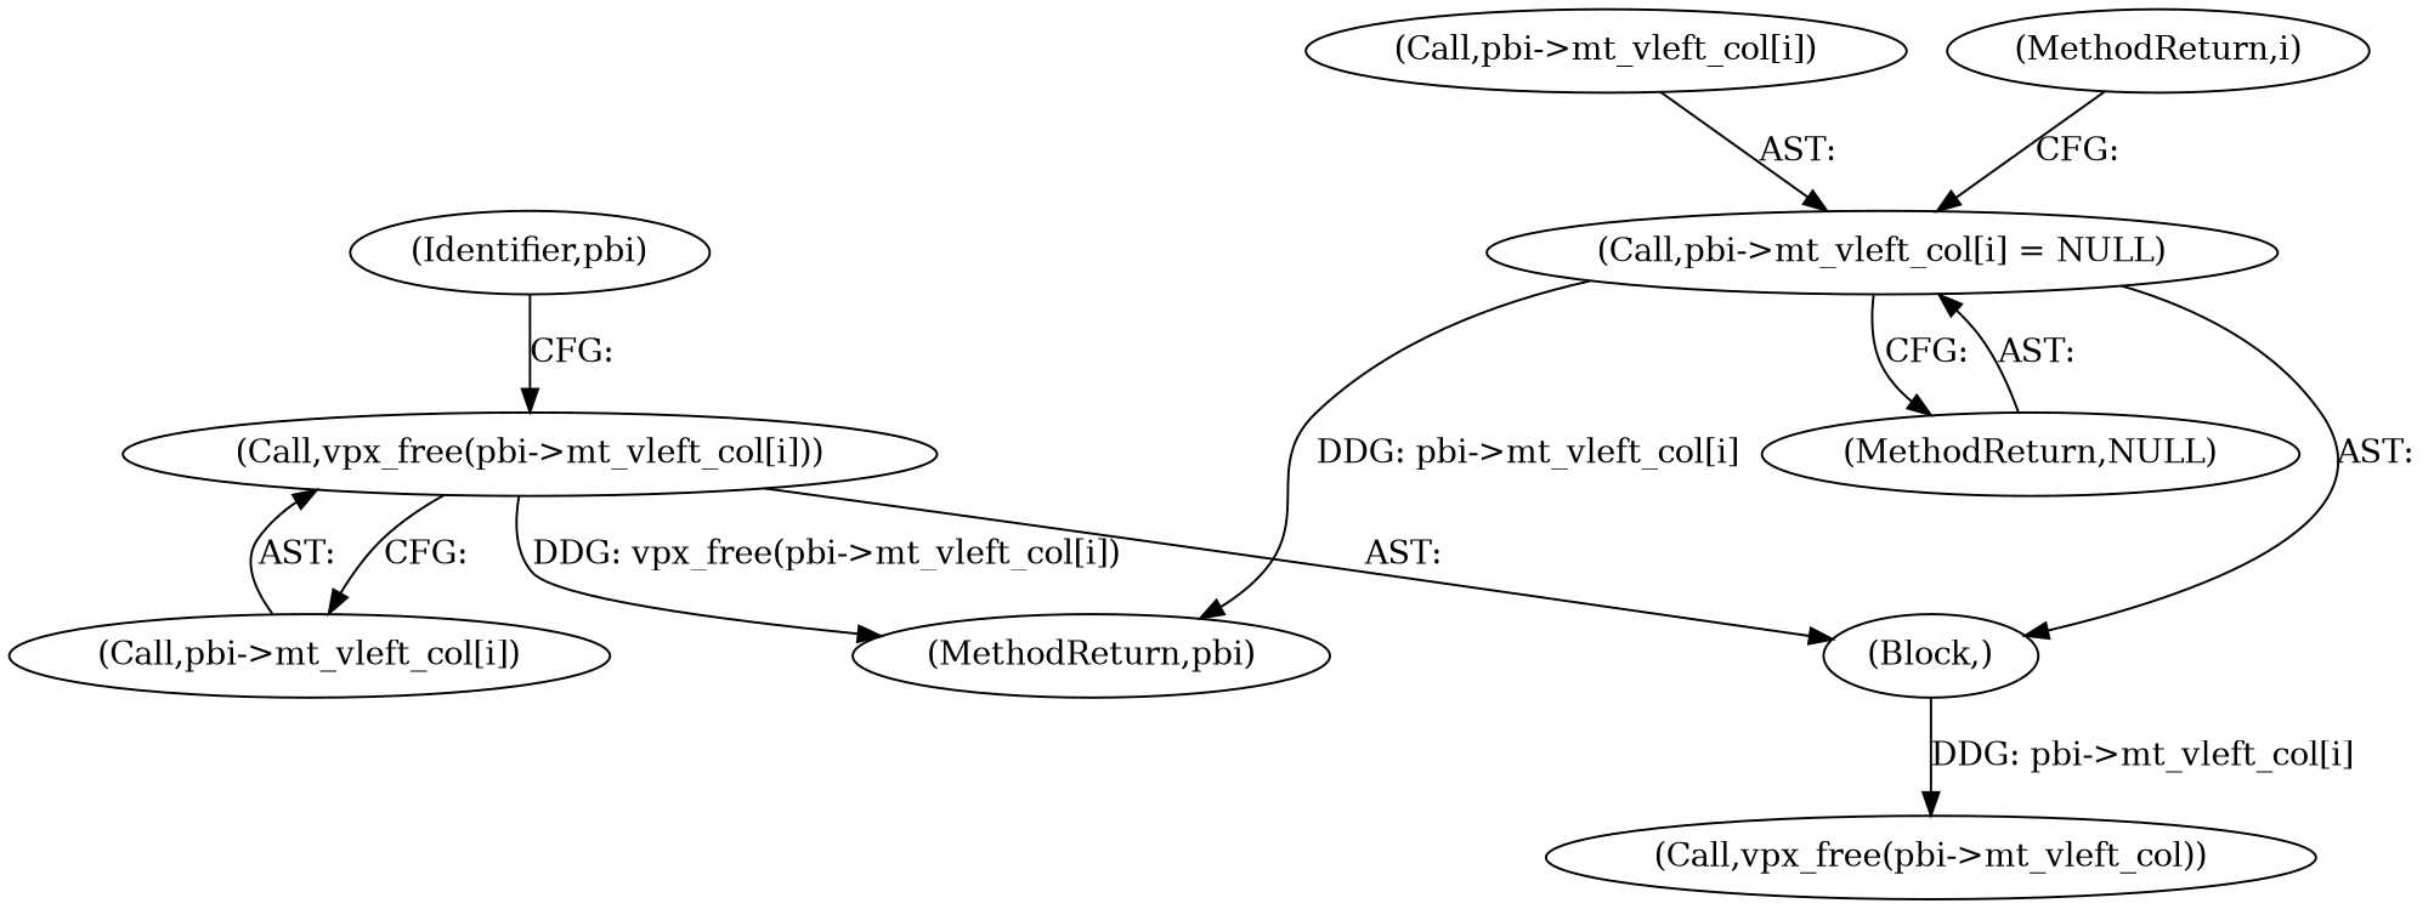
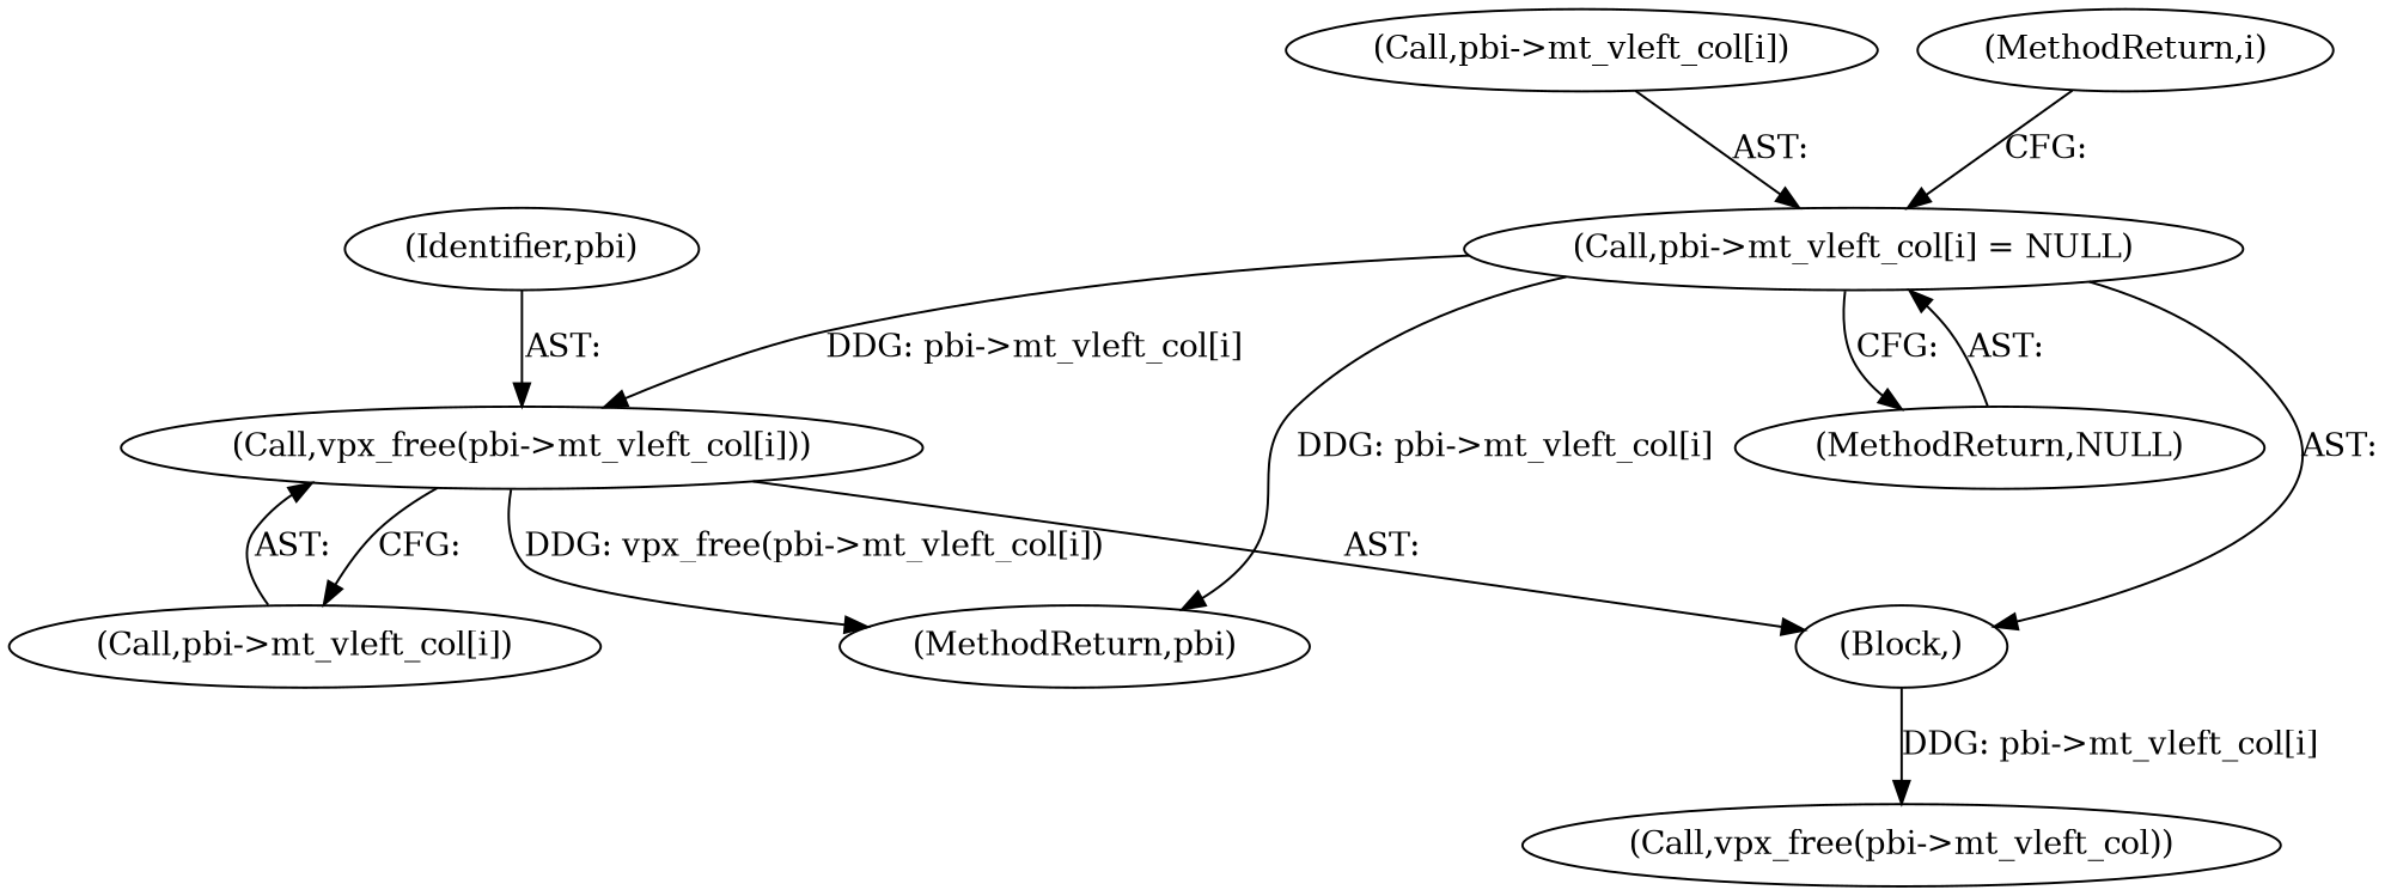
  digraph {
    n1 [label="(Call,vpx_free(pbi->mt_vleft_col[i]))"]
    n2 [label="(Block,)"]
    n3 [label="(Call,pbi->mt_vleft_col[i])"]
    n4 [label="(MethodReturn,pbi)"]
    n5 [label="(Call,vpx_free(pbi->mt_vleft_col))"]
    n6 [label="(Call,pbi->mt_vleft_col[i] = NULL)"]
    n7 [label="(MethodReturn,NULL)"]
    n8 [label="(Call,pbi->mt_vleft_col[i])"]
    n9 [label="(Identifier,pbi)"]
    n10 [label="(MethodReturn,i)"]
    n1 -> n2 [label="AST: "]
    n1 -> n3 [label="CFG: "]
    n1 -> n4 [label="DDG: vpx_free(pbi->mt_vleft_col[i])"]
    n2 -> n5 [label="DDG: pbi->mt_vleft_col[i]"]
    n3 -> n1 [label="AST: "]
+   n6 -> n1 [label="DDG: pbi->mt_vleft_col[i]"]
    n6 -> n2 [label="AST: "]
    n6 -> n4 [label="DDG: pbi->mt_vleft_col[i]"]
    n6 -> n7 [label="CFG: "]
    n7 -> n6 [label="AST: "]
    n8 -> n6 [label="AST: "]
-   n9 -> n1 [label="CFG: "]
+   n9 -> n1 [label="AST: "]
    n10 -> n6 [label="CFG: "]
  }
